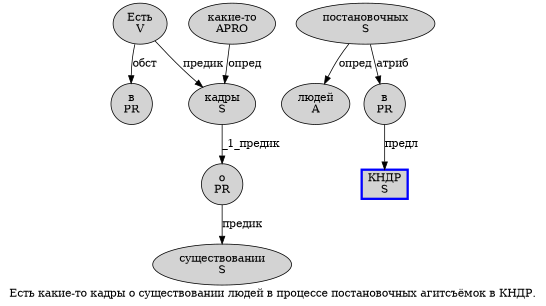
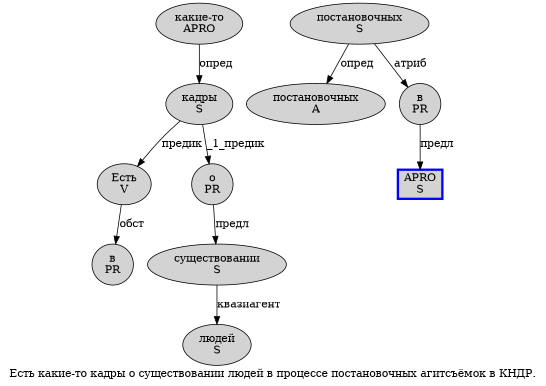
  digraph {
    label="Есть какие-то кадры о существовании людей в процессе постановочных агитсъёмок в КНДР."
    node [fillcolor=lightgray penwidth=1 shape=ellipse style=filled]
    n1 [label="Есть\nV"]
    n2 [label="кадры\nS"]
    n3 [label="в\nPR"]
    n4 [label="о\nPR"]
    n5 [label="какие-то\nAPRO"]
    n6 [label="существовании\nS"]
+   n7 [label="людей\nS"]
    n8 [label="постановочных\nS"]
-   n9 [label="людей\nA"]
+   n9 [label="постановочных\nA"]
    n10 [label="в\nPR"]
-   n11 [color=blue label="КНДР\nS" penwidth=3 shape=box]
-   n1 -> n2 [label="предик"]
+   n11 [color=blue label="APRO\nS" penwidth=3 shape=box]
+   n2 -> n1 [label="предик"]
    n1 -> n3 [label="обст"]
    n2 -> n4 [label="_1_предик"]
-   n4 -> n6 [label="предик"]
+   n4 -> n6 [label="предл"]
    n5 -> n2 [label="опред"]
+   n6 -> n7 [label="квазиагент"]
    n8 -> n9 [label="опред"]
    n8 -> n10 [label="атриб"]
    n10 -> n11 [label="предл"]
  }
